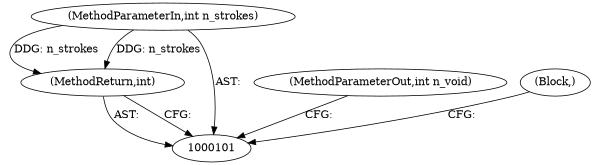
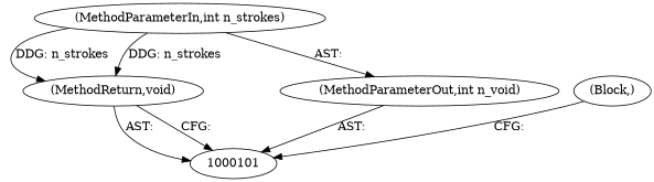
  digraph {
-   n1 [label="(MethodReturn,int)"]
+   n1 [label="(MethodReturn,void)"]
    1000101
    n3 [label="(MethodParameterIn,int n_strokes)"]
    n4 [label="(MethodParameterOut,int n_void)"]
    n5 [label="(Block,)"]
    n1 -> 1000101 [label="AST: "]
    n1 -> 1000101 [label="CFG: "]
    n3 -> n1 [label="DDG: n_strokes"]
    n3 -> n1 [label="DDG: n_strokes"]
-   n3 -> 1000101 [label="AST: "]
-   n4 -> 1000101 [label="CFG: "]
+   n3 -> n4 [label="AST: "]
+   n4 -> 1000101 [label="AST: "]
    n5 -> 1000101 [label="CFG: "]
  }
